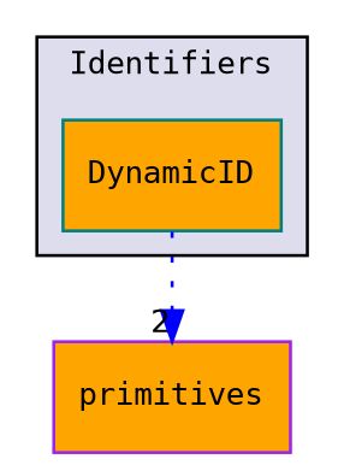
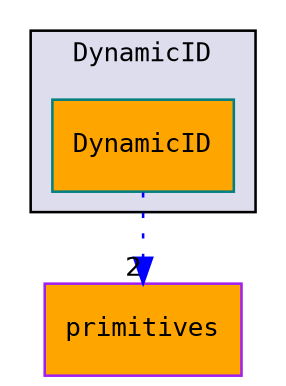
  digraph {
    compound=true
    fontname="DejaVu Sans Mono"
    node [fillcolor=orange fontname="DejaVu Sans Mono" fontsize=10 shape=box style=filled]
    n1 [label=DynamicID pencolor=black color=teal]
    n2 [color=purple label=primitives]
    subgraph cluster_1 {
      bgcolor="#ddddee"
      fontsize=10
-     label=Identifiers
+     label=DynamicID
      pencolor=black
      n1
    }
    n1 -> n2 [headlabel=2 labeldistance=1.5 labelfontname=Helvetica labelfontsize=10 color=blue style=dotted fontname="DejaVu Sans Mono"]
  }
